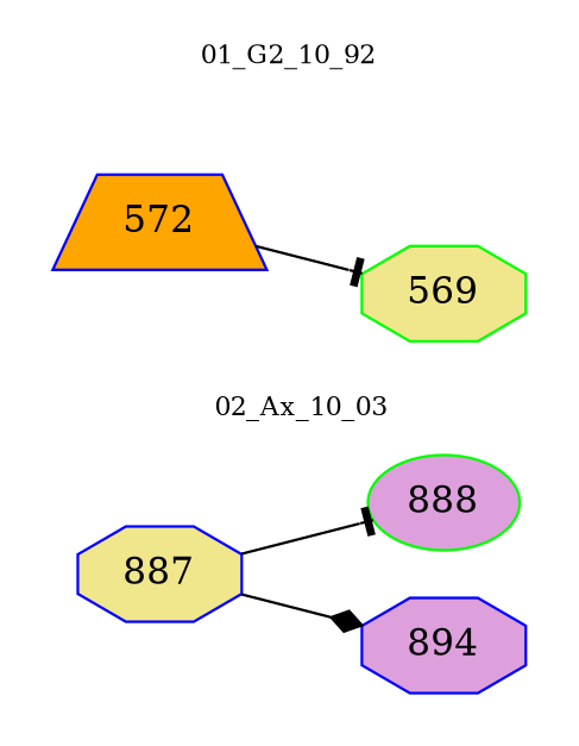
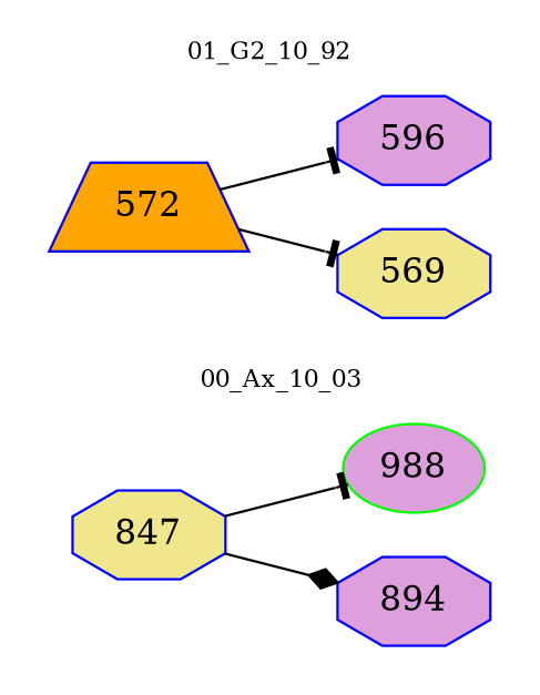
  digraph {
    rankdir=LR
    node [color=blue fillcolor=plum shape=octagon style=filled]
    edge [arrowhead=tee color=black]
-   n1 [fillcolor=khaki label=887]
+   n1 [fillcolor=khaki label=847]
    n2 [label=894]
-   n3 [color=green label=888 shape=ellipse]
+   n3 [color=green label=988 shape=ellipse]
    n4 [fillcolor=orange label=572 shape=trapezium]
-   n5 [color=green fillcolor=khaki label=569]
+   n5 [fillcolor=khaki label=569]
+   n6 [label=596]
    subgraph cluster_1 {
      color=white
      fontsize=10
-     label="02_Ax_10_03"
+     label="00_Ax_10_03"
      n1
      n2
      n3
    }
    subgraph cluster_2 {
      color=white
      fontsize=10
      label="01_G2_10_92"
      n4
      n5
+     n6
    }
    n1 -> n2 [arrowhead=diamond]
    n1 -> n3
    n4 -> n5
+   n4 -> n6
  }
